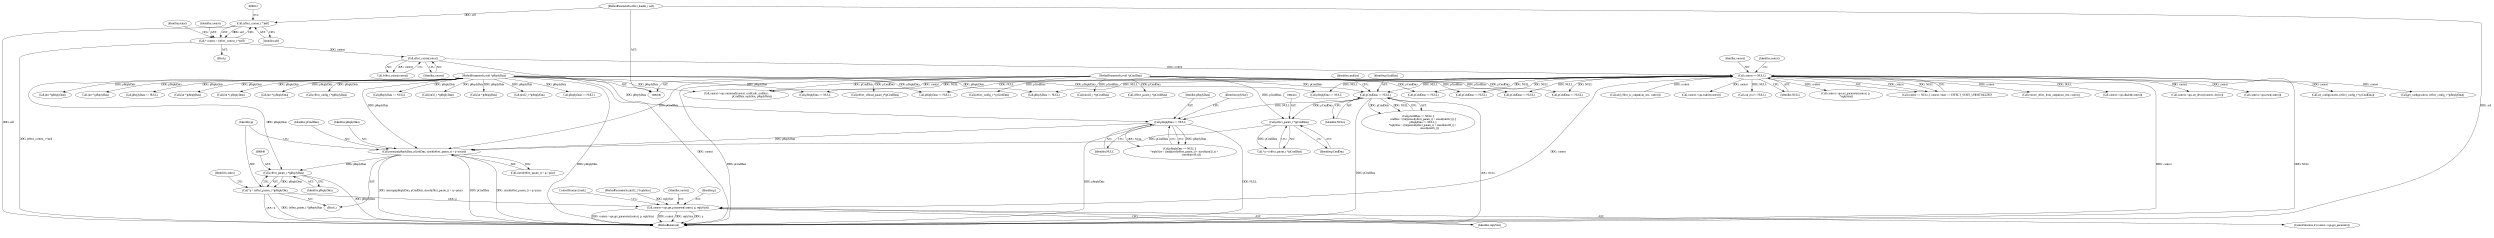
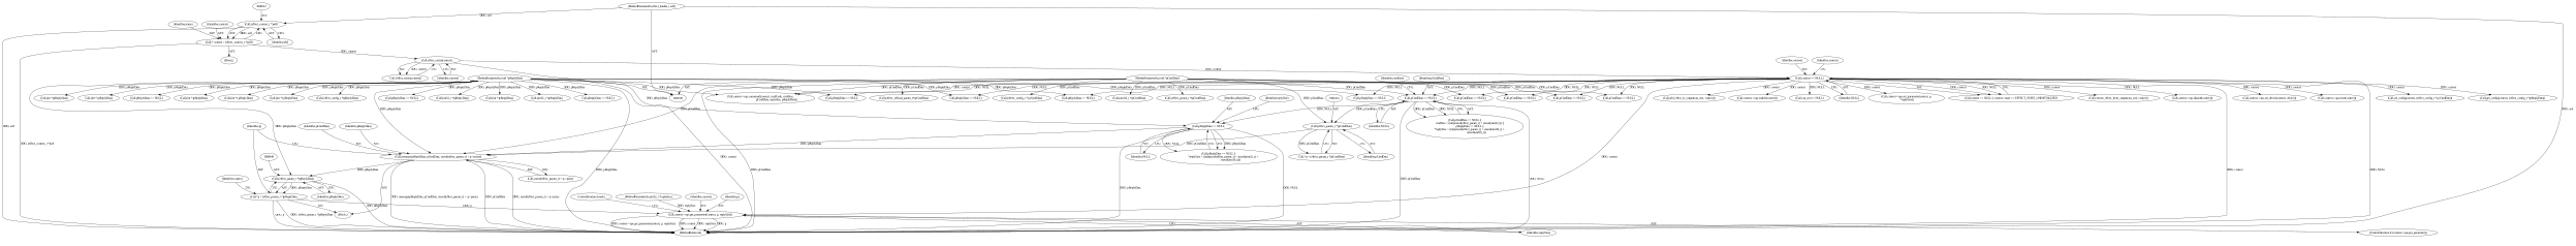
  digraph {
    fontname="Liberation Serif"
    node [fontname="Liberation Serif"]
    edge [fontname="Liberation Serif"]
    n1 [label="(Call,memcpy(pReplyData, pCmdData, sizeof(effect_param_t) + q->psize))"]
    n2 [label="(Call,(effect_param_t *)pReplyData)"]
    n3 [label="(Call,sizeof(effect_param_t) + q->psize)"]
    n4 [label="(Block,)"]
    n5 [label="(MethodReturn,int)"]
    n6 [label="(Call,*p = (effect_param_t *)pReplyData)"]
    n7 [label="(Identifier,pReplyData)"]
    n8 [label="(Call,pReplyData == NULL)"]
    n9 [label="(Identifier,NULL)"]
    n10 [label="(Call,pReplyData == NULL ||\n            *replySize < (int)(sizeof(effect_param_t) + sizeof(uint32_t) +\n                               sizeof(uint16_t)))"]
    n11 [label="(MethodParameterIn,void *pReplyData)"]
    n12 [label="(Call,(int *)pReplyData)"]
    n13 [label="(Call,(int *) pReplyData)"]
    n14 [label="(Call,context->ops.command(context, cmdCode, cmdSize,\n                                          pCmdData, replySize, pReplyData))"]
    n15 [label="(Call,pReplyData == NULL)"]
    n16 [label="(Call,(int *) pReplyData)"]
    n17 [label="(Call,pReplyData == NULL)"]
    n18 [label="(Call,(effect_config_t *)pReplyData)"]
    n19 [label="(Call,pReplyData == NULL)"]
    n20 [label="(Call,pReplyData == NULL)"]
    n21 [label="(Call,(int32_t *)pReplyData)"]
    n22 [label="(Call,(int *)pReplyData)"]
    n23 [label="(Call,(int32_t *)pReplyData)"]
    n24 [label="(Call,pReplyData == NULL)"]
    n25 [label="(Call,(int *)pReplyData)"]
    n26 [label="(Call,pReplyData == NULL)"]
    n27 [label="(Call,(int *) pReplyData)"]
    n28 [label="(Call,pReplyData == NULL)"]
    1000100
    n30 [label="(Call,pCmdData == NULL)"]
    n31 [label="(Call,(effect_param_t *)pCmdData)"]
    n32 [label="(Identifier,NULL)"]
    n33 [label="(Call,pCmdData == NULL ||\n             cmdSize < (int)(sizeof(effect_param_t) + sizeof(uint32_t)) ||\n             pReplyData == NULL ||\n            *replySize < (int)(sizeof(effect_param_t) + sizeof(uint32_t) +\n                               sizeof(uint16_t)))"]
    n34 [label="(Call,*q = (effect_param_t *)pCmdData)"]
    n35 [label="(Identifier,pCmdData)"]
    n36 [label="(MethodParameterIn,void *pCmdData)"]
    n37 [label="(Call,(effect_offload_param_t*)pCmdData)"]
    n38 [label="(Call,pCmdData == NULL)"]
    n39 [label="(Call,pCmdData == NULL)"]
    n40 [label="(Call,(effect_config_t *) pCmdData)"]
    n41 [label="(Call,(uint32_t *)pCmdData)"]
    n42 [label="(Call,pCmdData == NULL)"]
    n43 [label="(Call,pCmdData == NULL)"]
    n44 [label="(Call,(effect_param_t *)pCmdData)"]
    n45 [label="(Call,context == NULL)"]
    n46 [label="(Call,context->ops.get_parameter(context, p, replySize))"]
    n47 [label="(Call,context->ops.set_device(context, device))"]
    n48 [label="(Call,context->ops.reset(context))"]
    n49 [label="(Call,set_config(context, (effect_config_t *) pCmdData))"]
    n50 [label="(Call,get_config(context, (effect_config_t *)pReplyData))"]
    n51 [label="(Call,add_effect_to_output(out_ctxt, context))"]
    n52 [label="(Call,context->ops.enable(context))"]
    n53 [label="(Call,out_ctxt != NULL)"]
    n54 [label="(Identifier,NULL)"]
    n55 [label="(Call,context->ops.set_parameter(context, p,\n *replySize))"]
    n56 [label="(Call,context == NULL || context->state == EFFECT_STATE_UNINITIALIZED)"]
    n57 [label="(Call,remove_effect_from_output(out_ctxt, context))"]
    n58 [label="(Call,context->ops.disable(context))"]
    n59 [label="(Identifier,replySize)"]
    n60 [label="(ControlStructure,if (context->ops.get_parameter))"]
    n61 [label="(Call,effect_exists(context))"]
    n62 [label="(Call,!effect_exists(context))"]
    n63 [label="(Identifier,context)"]
    n64 [label="(Call,* context = (effect_context_t *)self)"]
    n65 [label="(Call,(effect_context_t *)self)"]
    n66 [label="(Block,)"]
    n67 [label="(Identifier,self)"]
    n68 [label="(MethodParameterIn,effect_handle_t self)"]
    n69 [label="(MethodParameterIn,uint32_t *replySize)"]
    n70 [label="(Identifier,p)"]
    n71 [label="(Identifier,context)"]
    n72 [label="(Identifier,pReplyData)"]
    n73 [label="(Identifier,context)"]
    n74 [label="(Identifier,p)"]
    n75 [label="(Identifier,pCmdData)"]
    n76 [label="(Identifier,status)"]
    n77 [label="(Identifier,context)"]
    n78 [label="(Identifier,replySize)"]
    n79 [label="(Identifier,cmdSize)"]
    n80 [label="(Identifier,pReplyData)"]
    n81 [label="(Identifier,context)"]
    n82 [label="(Identifier,context)"]
    n83 [label="(ControlStructure,break;)"]
    n84 [label="(Identifier,pCmdData)"]
    1000112
    1000434
    1000449
    n1 -> n2 [label="DDG: pReplyData"]
    n1 -> n3 [label="CFG: "]
    n1 -> n4 [label="AST: "]
    n1 -> n5 [label="DDG: memcpy(pReplyData, pCmdData, sizeof(effect_param_t) + q->psize)"]
    n1 -> n5 [label="DDG: pCmdData"]
    n1 -> n5 [label="DDG: sizeof(effect_param_t) + q->psize"]
    n2 -> n5 [label="DDG: pReplyData"]
    n2 -> n6 [label="AST: "]
    n2 -> n6 [label="DDG: pReplyData"]
    n2 -> n7 [label="CFG: "]
    n3 -> n1 [label="AST: "]
    n6 -> n2 [label="CFG: "]
    n6 -> n4 [label="AST: "]
    n6 -> n5 [label="DDG: p"]
    n6 -> n5 [label="DDG: (effect_param_t *)pReplyData"]
    n6 -> n46 [label="DDG: p"]
    n7 -> n2 [label="AST: "]
    n8 -> n1 [label="DDG: pReplyData"]
    n8 -> n5 [label="DDG: NULL"]
    n8 -> n5 [label="DDG: pReplyData"]
    n8 -> n9 [label="CFG: "]
    n8 -> n10 [label="AST: "]
    n8 -> n10 [label="DDG: pReplyData"]
    n8 -> n10 [label="DDG: NULL"]
    n9 -> n8 [label="AST: "]
    n10 -> n8 [label="CFG: "]
    n11 -> n1 [label="DDG: pReplyData"]
    n11 -> n2 [label="DDG: pReplyData"]
    n11 -> n5 [label="DDG: pReplyData"]
    n11 -> n8 [label="DDG: pReplyData"]
    n11 -> n12 [label="DDG: pReplyData"]
    n11 -> n13 [label="DDG: pReplyData"]
    n11 -> n14 [label="DDG: pReplyData"]
    n11 -> n15 [label="DDG: pReplyData"]
    n11 -> n16 [label="DDG: pReplyData"]
    n11 -> n17 [label="DDG: pReplyData"]
    n11 -> n18 [label="DDG: pReplyData"]
    n11 -> n19 [label="DDG: pReplyData"]
    n11 -> n20 [label="DDG: pReplyData"]
    n11 -> n21 [label="DDG: pReplyData"]
    n11 -> n22 [label="DDG: pReplyData"]
    n11 -> n23 [label="DDG: pReplyData"]
    n11 -> n24 [label="DDG: pReplyData"]
    n11 -> n25 [label="DDG: pReplyData"]
    n11 -> n26 [label="DDG: pReplyData"]
    n11 -> n27 [label="DDG: pReplyData"]
    n11 -> n28 [label="DDG: pReplyData"]
    n11 -> 1000100 [label="AST: "]
    n30 -> n5 [label="DDG: NULL"]
    n30 -> n5 [label="DDG: pCmdData"]
    n30 -> n8 [label="DDG: NULL"]
    n30 -> n31 [label="DDG: pCmdData"]
    n30 -> n32 [label="CFG: "]
    n30 -> n33 [label="AST: "]
    n30 -> n33 [label="DDG: pCmdData"]
    n30 -> n33 [label="DDG: NULL"]
    n31 -> n1 [label="DDG: pCmdData"]
    n31 -> n34 [label="AST: "]
    n31 -> n34 [label="DDG: pCmdData"]
    n31 -> n35 [label="CFG: "]
    n32 -> n30 [label="AST: "]
    n33 -> n30 [label="CFG: "]
    n34 -> n31 [label="CFG: "]
    n35 -> n31 [label="AST: "]
    n36 -> n1 [label="DDG: pCmdData"]
    n36 -> n5 [label="DDG: pCmdData"]
    n36 -> n14 [label="DDG: pCmdData"]
    n36 -> 1000100 [label="AST: "]
    n36 -> n30 [label="DDG: pCmdData"]
    n36 -> n31 [label="DDG: pCmdData"]
    n36 -> n37 [label="DDG: pCmdData"]
    n36 -> n38 [label="DDG: pCmdData"]
    n36 -> n39 [label="DDG: pCmdData"]
    n36 -> n40 [label="DDG: pCmdData"]
    n36 -> n41 [label="DDG: pCmdData"]
    n36 -> n42 [label="DDG: pCmdData"]
    n36 -> n43 [label="DDG: pCmdData"]
    n36 -> n44 [label="DDG: pCmdData"]
    n45 -> n5 [label="DDG: context"]
    n45 -> n5 [label="DDG: NULL"]
    n45 -> n14 [label="DDG: context"]
    n45 -> n15 [label="DDG: NULL"]
    n45 -> n17 [label="DDG: NULL"]
    n45 -> n20 [label="DDG: NULL"]
    n45 -> n26 [label="DDG: NULL"]
    n45 -> n30 [label="DDG: NULL"]
    n45 -> n38 [label="DDG: NULL"]
    n45 -> n39 [label="DDG: NULL"]
    n45 -> n42 [label="DDG: NULL"]
    n45 -> n43 [label="DDG: NULL"]
    n45 -> n46 [label="DDG: context"]
    n45 -> n47 [label="DDG: context"]
    n45 -> n48 [label="DDG: context"]
    n45 -> n49 [label="DDG: context"]
    n45 -> n50 [label="DDG: context"]
-   n51 -> n45 [label="DDG: context"]
+   n45 -> n51 [label="DDG: context"]
    n45 -> n52 [label="DDG: context"]
    n45 -> n53 [label="DDG: NULL"]
    n45 -> n54 [label="CFG: "]
    n45 -> n55 [label="DDG: context"]
    n45 -> n56 [label="AST: "]
    n45 -> n56 [label="DDG: context"]
    n45 -> n56 [label="DDG: NULL"]
    n45 -> n57 [label="DDG: context"]
    n45 -> n58 [label="DDG: NULL"]
    n46 -> n5 [label="DDG: replySize"]
    n46 -> n5 [label="DDG: p"]
    n46 -> n5 [label="DDG: context->ops.get_parameter(context, p, replySize)"]
    n46 -> n5 [label="DDG: context"]
    n46 -> n59 [label="CFG: "]
    n46 -> n60 [label="AST: "]
    n54 -> n45 [label="AST: "]
    n56 -> n45 [label="CFG: "]
    n59 -> n46 [label="AST: "]
    n61 -> n5 [label="DDG: context"]
    n61 -> n45 [label="DDG: context"]
    n61 -> n62 [label="AST: "]
    n61 -> n62 [label="DDG: context"]
    n61 -> n63 [label="CFG: "]
    n62 -> n61 [label="CFG: "]
    n63 -> n61 [label="AST: "]
    n64 -> n5 [label="DDG: (effect_context_t *)self"]
    n64 -> n61 [label="DDG: context"]
    n64 -> n65 [label="CFG: "]
    n64 -> n66 [label="AST: "]
    n65 -> n5 [label="DDG: self"]
    n65 -> n64 [label="AST: "]
    n65 -> n64 [label="DDG: self"]
    n65 -> n67 [label="CFG: "]
    n67 -> n65 [label="AST: "]
    n68 -> n5 [label="DDG: self"]
    n68 -> 1000100 [label="AST: "]
    n68 -> n65 [label="DDG: self"]
    n69 -> n46 [label="DDG: replySize"]
    n70 -> n1 [label="CFG: "]
    n70 -> n6 [label="AST: "]
    n71 -> n46 [label="AST: "]
    n72 -> n8 [label="AST: "]
    n73 -> n45 [label="AST: "]
    n74 -> n46 [label="AST: "]
    n75 -> n1 [label="AST: "]
-   n76 -> n64 [label="CFG: "]
+   n76 -> n64 [label="AST: "]
    n77 -> n64 [label="AST: "]
    n78 -> n8 [label="CFG: "]
    n79 -> n30 [label="CFG: "]
    n80 -> n1 [label="AST: "]
    n81 -> n6 [label="CFG: "]
    n82 -> n45 [label="CFG: "]
    n83 -> n46 [label="CFG: "]
    n84 -> n30 [label="AST: "]
    1000112 -> n65 [label="AST: "]
    1000434 -> n31 [label="AST: "]
    1000449 -> n2 [label="AST: "]
  }
